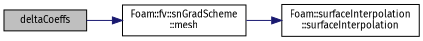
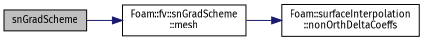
  digraph {
    fontname="Fira Sans"
    rankdir=LR
    node [color=black fontname="Fira Sans" fontsize=10 shape=record]
    edge [color=midnightblue fontname="Fira Sans" fontsize=10 labelfontname=FreeSans labelfontsize=10 style=solid]
-   n1 [fillcolor=grey75 fontcolor=black height=0.2 label=deltaCoeffs style=filled width=0.4]
+   n1 [fillcolor=grey75 fontcolor=black height=0.2 label=snGradScheme style=filled width=0.4]
    n2 [height=0.2 label="Foam::fv::snGradScheme\l::mesh" width=0.4]
-   n3 [height=0.2 label="Foam::surfaceInterpolation\l::surfaceInterpolation" width=0.4]
+   n3 [height=0.2 label="Foam::surfaceInterpolation\l::nonOrthDeltaCoeffs" width=0.4]
    n1 -> n2
    n2 -> n3
  }
